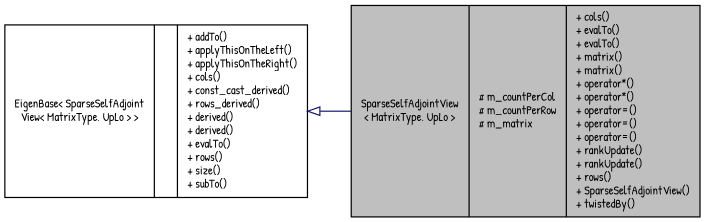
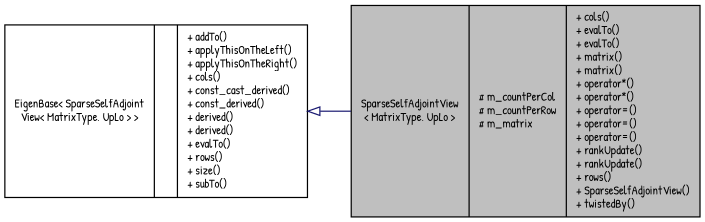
  digraph {
    rankdir=LR
    fontname="Patrick Hand"
    node [color=black fontname="Patrick Hand" fontsize=10 shape=record style=filled]
    n1 [fillcolor=grey75 fontcolor=black height=0.2 label="{SparseSelfAdjointView\l\< MatrixType, UpLo \>\n|# m_countPerCol\l# m_countPerRow\l# m_matrix\l|+ cols()\l+ evalTo()\l+ evalTo()\l+ matrix()\l+ matrix()\l+ operator*()\l+ operator*()\l+ operator=()\l+ operator=()\l+ operator=()\l+ rankUpdate()\l+ rankUpdate()\l+ rows()\l+ SparseSelfAdjointView()\l+ twistedBy()\l}" width=0.4]
-   n2 [fillcolor=white height=0.2 label="{EigenBase\< SparseSelfAdjoint\lView\< MatrixType, UpLo \> \>\n||+ addTo()\l+ applyThisOnTheLeft()\l+ applyThisOnTheRight()\l+ cols()\l+ const_cast_derived()\l+ rows_derived()\l+ derived()\l+ derived()\l+ evalTo()\l+ rows()\l+ size()\l+ subTo()\l}" width=0.4]
+   n2 [fillcolor=white height=0.2 label="{EigenBase\< SparseSelfAdjoint\lView\< MatrixType, UpLo \> \>\n||+ addTo()\l+ applyThisOnTheLeft()\l+ applyThisOnTheRight()\l+ cols()\l+ const_cast_derived()\l+ const_derived()\l+ derived()\l+ derived()\l+ evalTo()\l+ rows()\l+ size()\l+ subTo()\l}" width=0.4]
    n2 -> n1 [arrowtail=onormal color=midnightblue dir=back fontname="Patrick Hand" fontsize=10 labelfontname=FreeSans labelfontsize=10 style=solid]
  }
